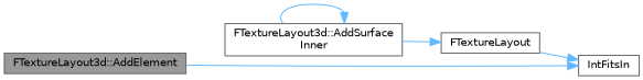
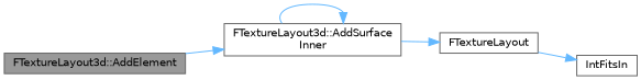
  digraph {
    rankdir=LR
    node [color=grey40 fillcolor=white fontname=Helvetica fontsize=10 shape=box style=filled]
    edge [color=steelblue1 fontname=Helvetica fontsize=10 labelfontname=Helvetica labelfontsize=10 style=solid]
    n1 [color=gray40 fillcolor=grey60 fontcolor=black height=0.2 label="FTextureLayout3d::AddElement" width=0.4]
    n2 [height=0.2 label="FTextureLayout3d::AddSurface\lInner" width=0.4]
    n3 [height=0.2 label=FTextureLayout width=0.4]
    n4 [height=0.2 label=IntFitsIn width=0.4]
-   n1 -> n4
+   n1 -> n2
    n2 -> n2
    n2 -> n3
    n3 -> n4
  }
